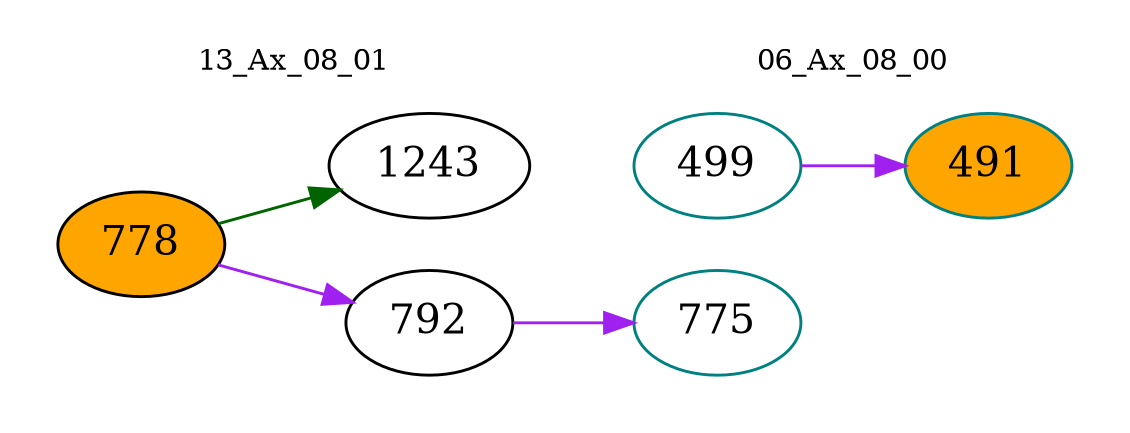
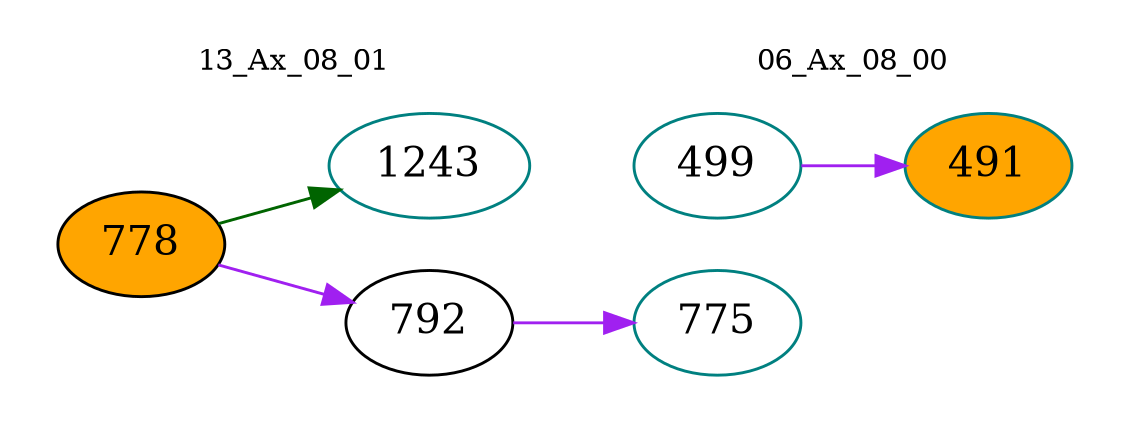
  digraph {
    rankdir=LR
    node [color=teal fillcolor=white style=filled]
    edge [color=purple]
    n1 [label=499]
    n2 [fillcolor=orange label=491]
    n3 [label=775]
    n4 [color=black fillcolor=orange label=778]
    n5 [color=black label=792]
-   n6 [color=black label=1243]
+   n6 [label=1243]
    subgraph cluster_1 {
      color=white
      fontsize=10
      label="06_Ax_08_00"
      n1
      n2
      n3
    }
    subgraph cluster_2 {
      color=white
      fontsize=10
      label="13_Ax_08_01"
      n4
      n5
      n6
    }
    n1 -> n2
    n4 -> n5
    n4 -> n6 [color=darkgreen]
    n5 -> n3
  }
